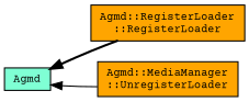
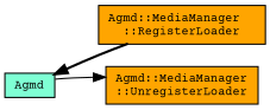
  digraph {
    fontname="Courier Prime"
    rankdir=LR
    node [color=black fillcolor=orange fontname="Courier Prime" fontsize=10 shape=record style=filled]
    edge [color=black dir=back fontname="Courier Prime" fontsize=10 labelfontname=Helvetica labelfontsize=10]
    n1 [fillcolor=aquamarine fontcolor=black height=0.2 label=Agmd width=0.4]
-   n2 [height=0.2 label="Agmd::RegisterLoader\l::RegisterLoader" width=0.4]
+   n2 [height=0.2 label="Agmd::MediaManager\l::RegisterLoader" width=0.4]
    n3 [height=0.2 label="Agmd::MediaManager\l::UnregisterLoader" width=0.4]
    n1 -> n2 [style=bold]
-   n1 -> n3 [style=solid]
+   n3 -> n1 [style=solid]
  }
